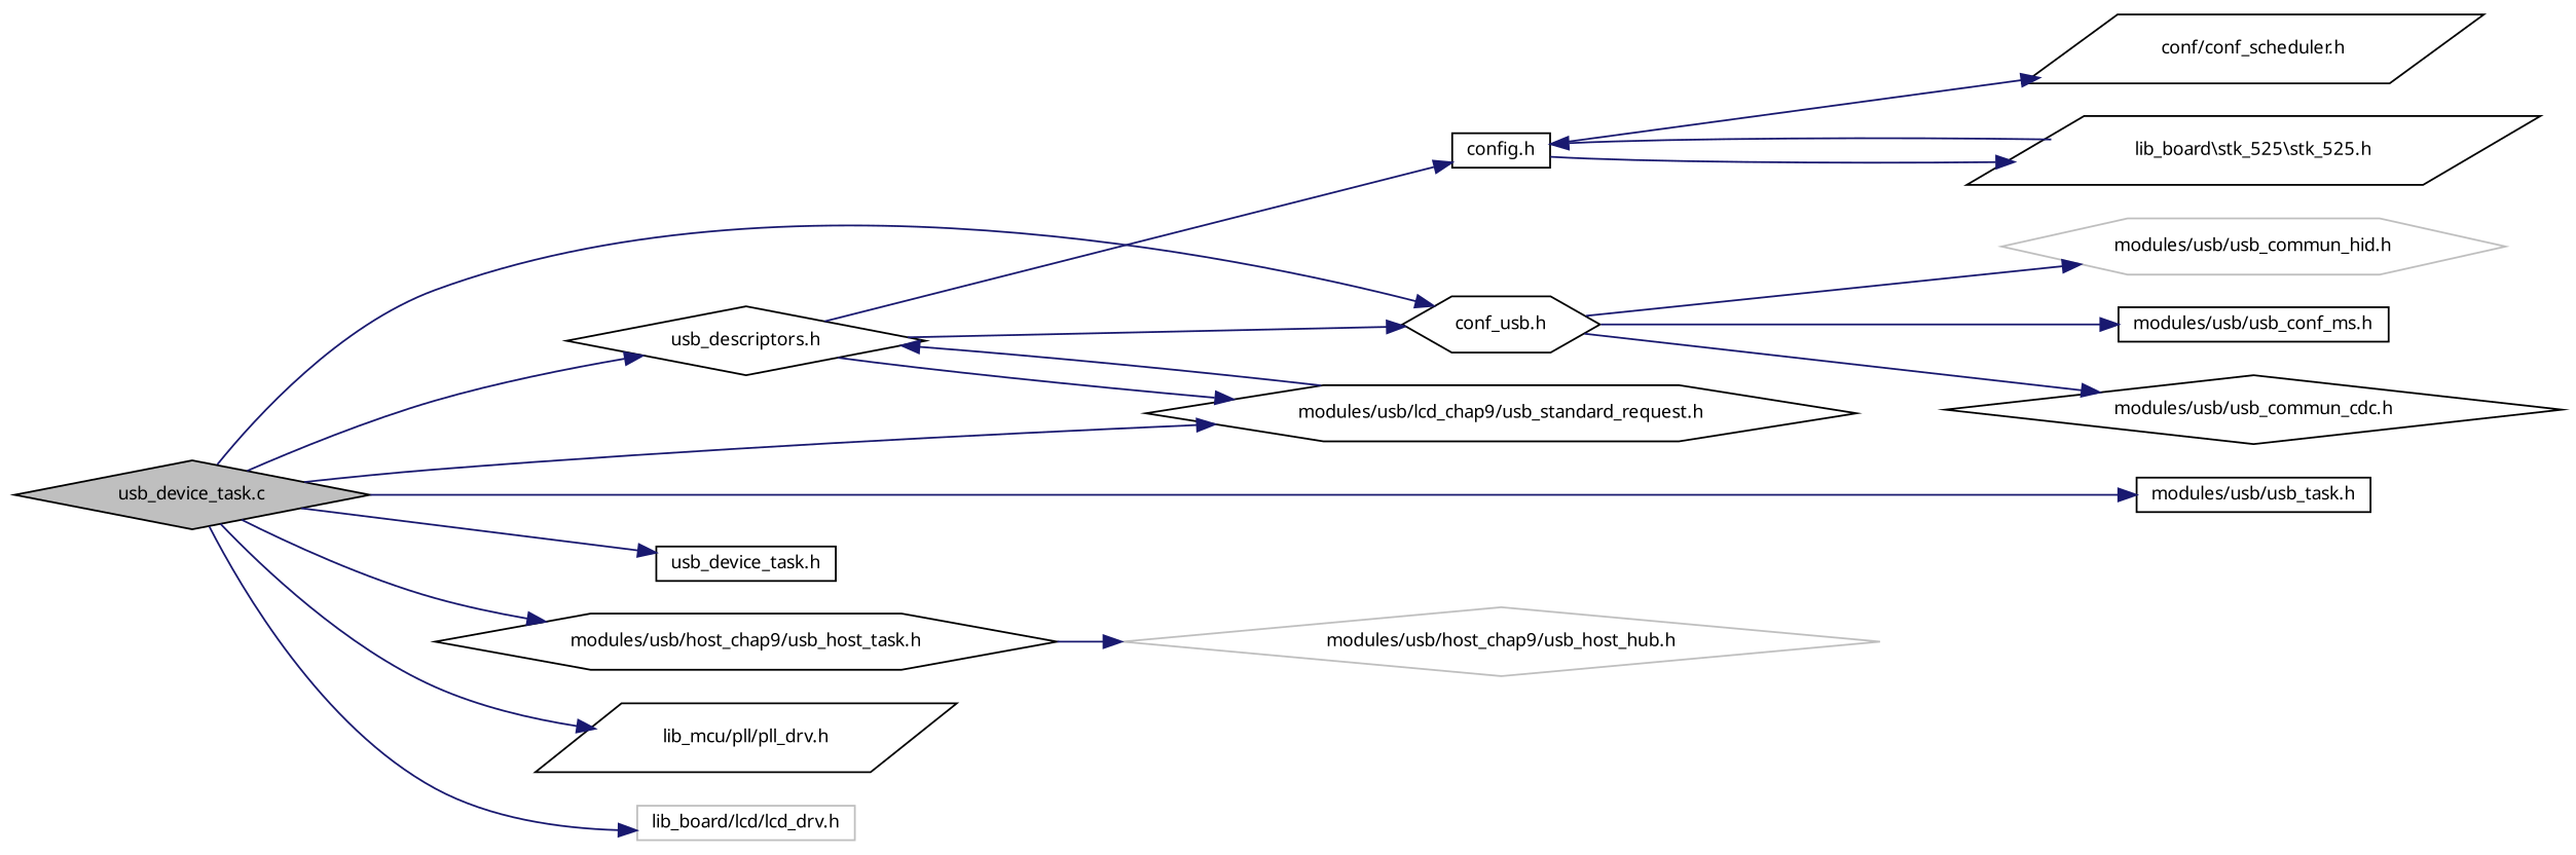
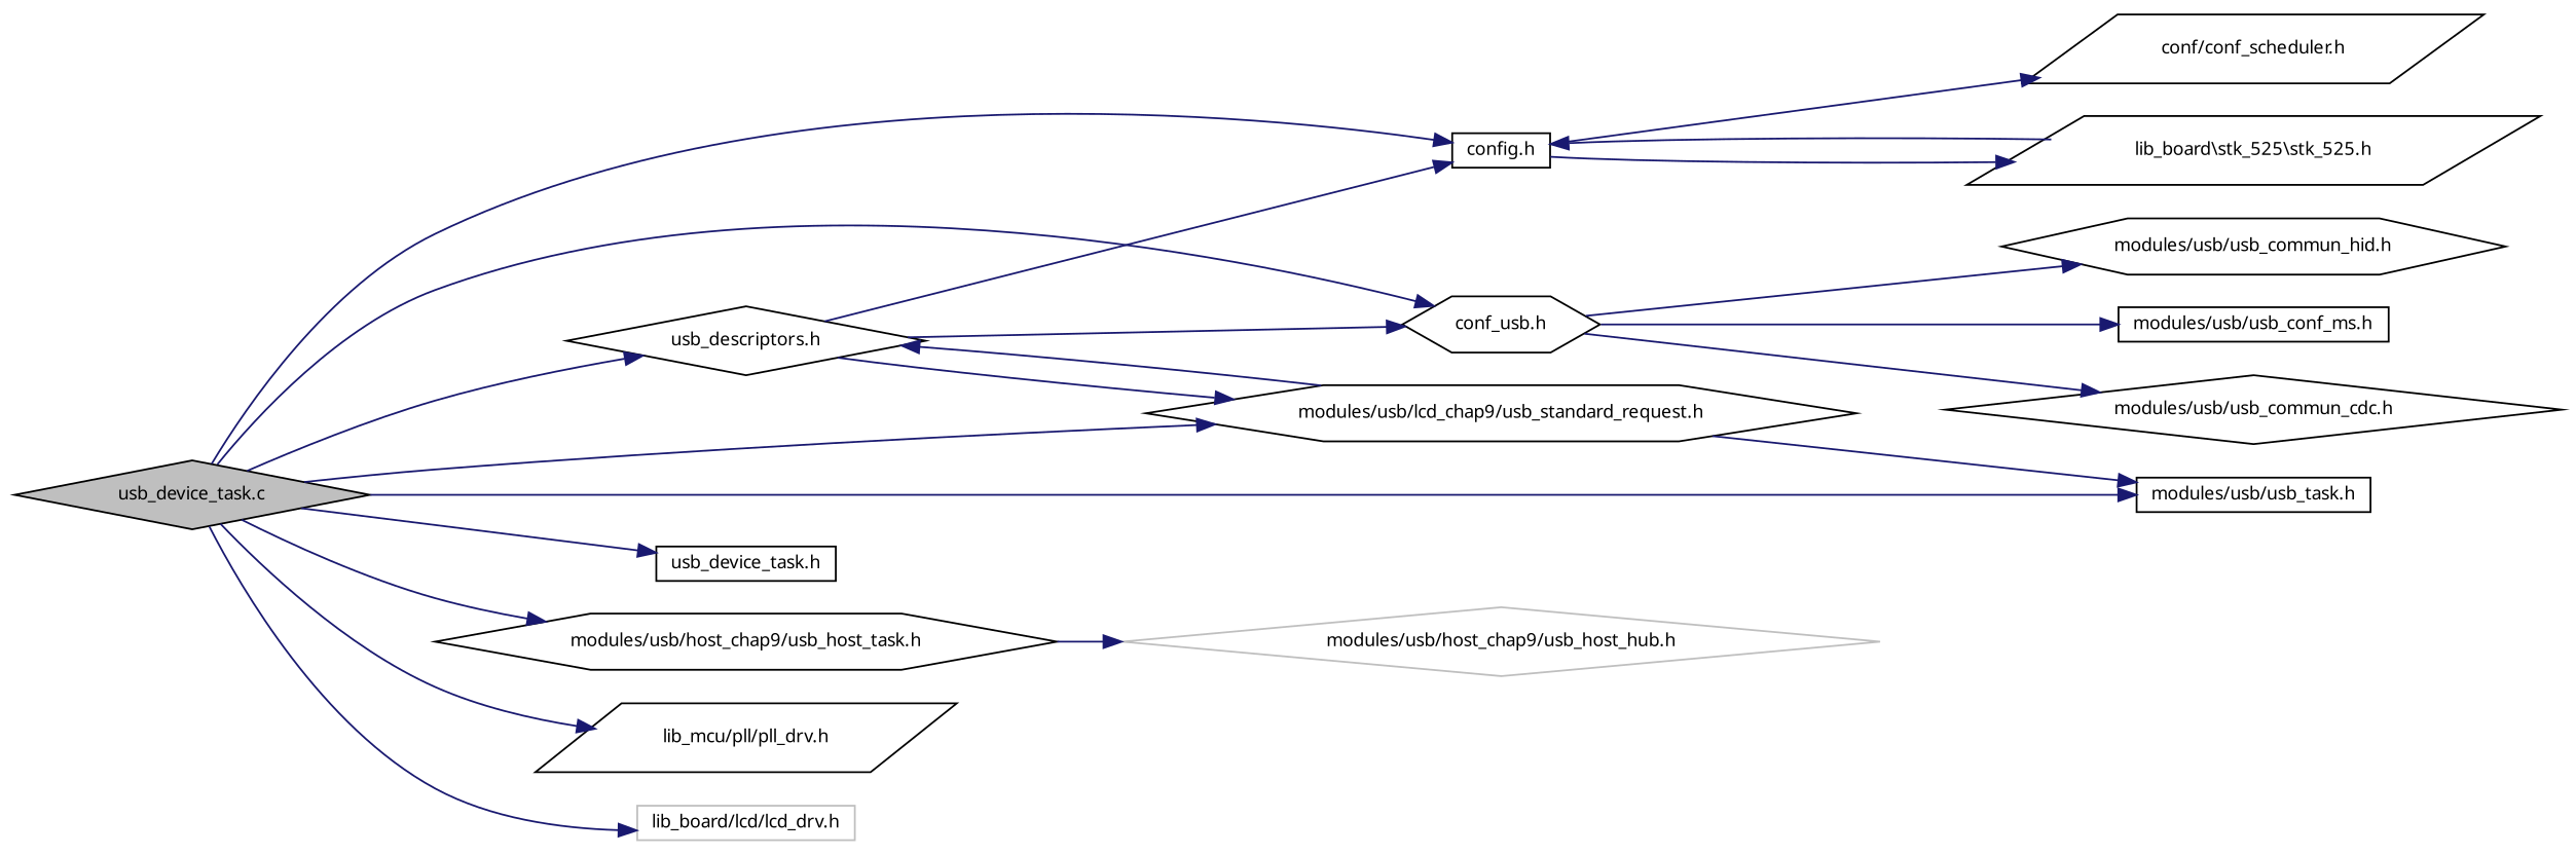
  digraph {
    rankdir=LR
    node [color=black fillcolor=white fontname="FreeSans.ttf" fontsize=10 shape=box style=filled]
    edge [color=midnightblue fontname="FreeSans.ttf" fontsize=10 labelfontname="FreeSans.ttf" labelfontsize=10 style=solid]
    n1 [fillcolor=grey75 fontcolor=black height=0.2 label="usb_device_task.c" shape=diamond width=0.4]
    n2 [height=0.2 label="config.h" width=0.4]
    n3 [height=0.2 label="conf_usb.h" shape=hexagon width=0.4]
    n4 [height=0.2 label="usb_device_task.h" width=0.4]
    n5 [height=0.2 label="modules/usb/usb_task.h" width=0.4]
    n6 [height=0.2 label="modules/usb/host_chap9/usb_host_task.h" shape=hexagon width=0.4]
    n7 [height=0.2 label="usb_descriptors.h" shape=diamond width=0.4]
    n8 [height=0.2 label="modules/usb/lcd_chap9/usb_standard_request.h" shape=hexagon width=0.4]
    n9 [height=0.2 label="lib_mcu/pll/pll_drv.h" shape=parallelogram width=0.4]
    n10 [color=grey75 height=0.2 label="lib_board/lcd/lcd_drv.h" width=0.4]
    n11 [height=0.2 label="conf/conf_scheduler.h" shape=parallelogram width=0.4]
    n12 [height=0.2 label="lib_board\\stk_525\\stk_525.h" shape=parallelogram width=0.4]
-   n13 [color=grey75 height=0.2 label="modules/usb/usb_commun_hid.h" shape=hexagon width=0.4]
+   n13 [height=0.2 label="modules/usb/usb_commun_hid.h" shape=hexagon width=0.4]
    n14 [height=0.2 label="modules/usb/usb_conf_ms.h" width=0.4]
    n15 [height=0.2 label="modules/usb/usb_commun_cdc.h" shape=diamond width=0.4]
    n16 [color=grey75 height=0.2 label="modules/usb/host_chap9/usb_host_hub.h" shape=diamond width=0.4]
+   n1 -> n2
    n1 -> n3
    n1 -> n4
    n1 -> n5
    n1 -> n6
    n1 -> n7
    n1 -> n8
    n1 -> n9
    n1 -> n10
    n2 -> n11
    n2 -> n12
    n3 -> n13
    n3 -> n14
    n3 -> n15
    n6 -> n16
    n7 -> n2
    n7 -> n3
    n7 -> n8
+   n8 -> n5
    n8 -> n7
    n12 -> n2
  }
